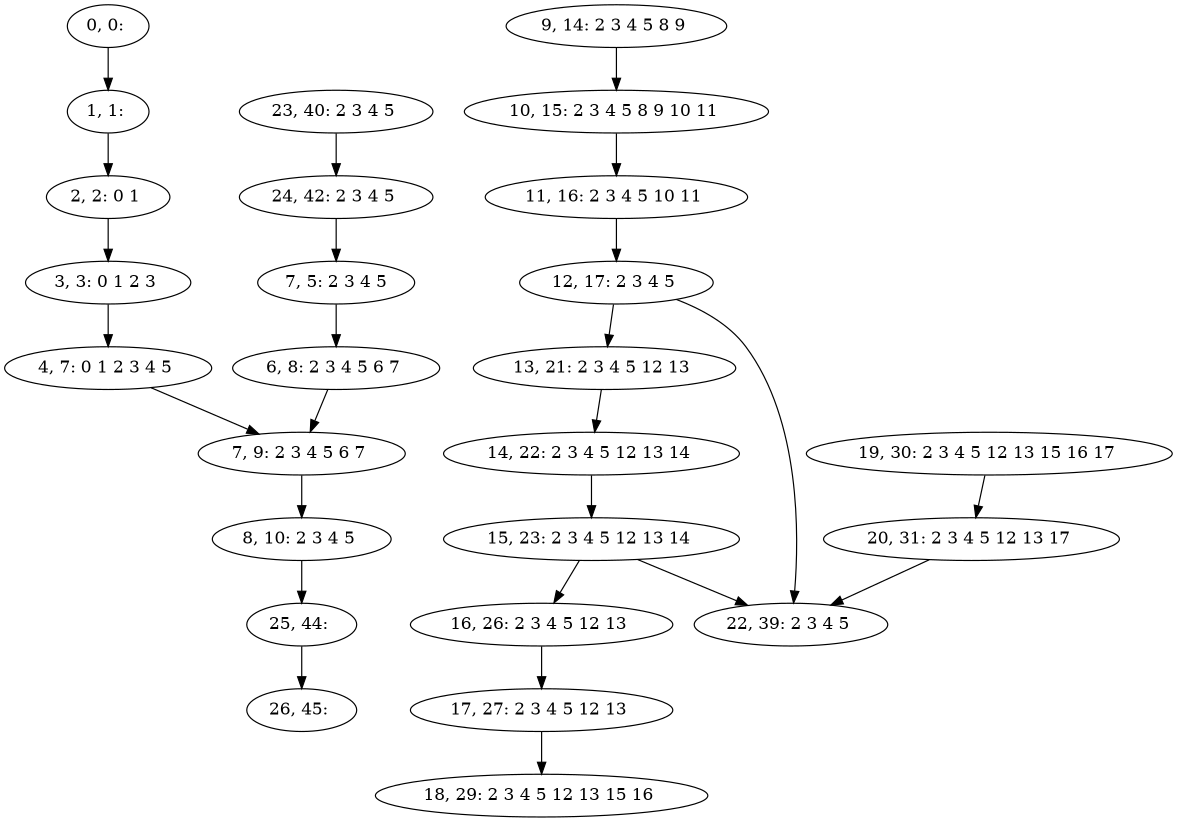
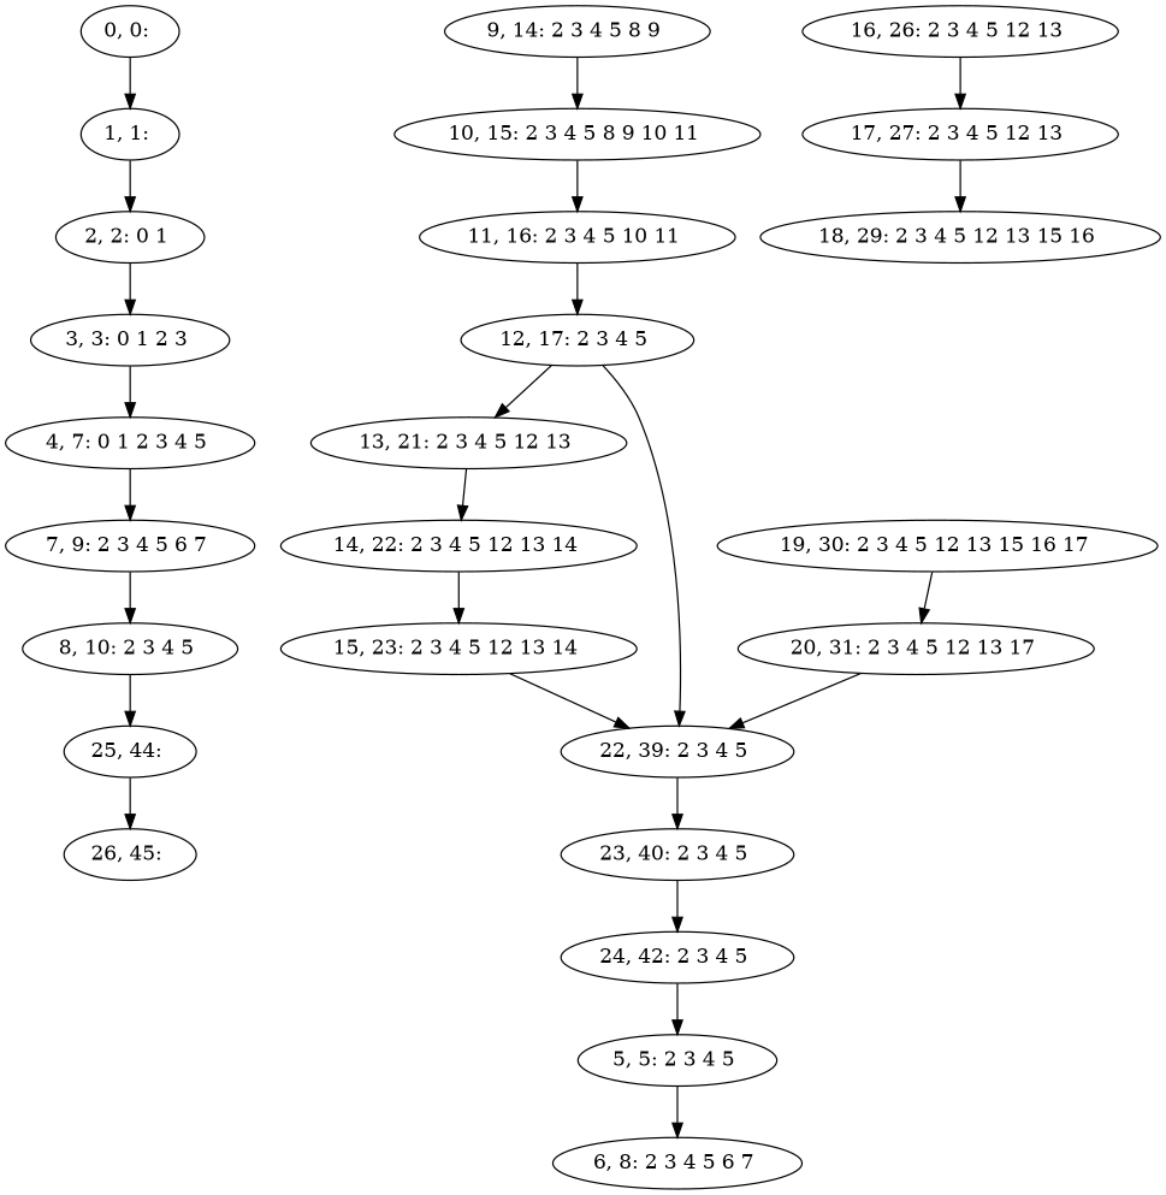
  digraph {
    n1 [label="0, 0: "]
    n2 [label="1, 1: "]
    n3 [label="2, 2: 0 1 "]
    n4 [label="3, 3: 0 1 2 3 "]
    n5 [label="4, 7: 0 1 2 3 4 5 "]
    n6 [label="7, 9: 2 3 4 5 6 7 "]
-   n7 [label="7, 5: 2 3 4 5"]
+   n7 [label="5, 5: 2 3 4 5 "]
    n8 [label="6, 8: 2 3 4 5 6 7 "]
    n9 [label="8, 10: 2 3 4 5 "]
    n10 [label="25, 44: "]
    n11 [label="9, 14: 2 3 4 5 8 9 "]
    n12 [label="10, 15: 2 3 4 5 8 9 10 11 "]
    n13 [label="26, 45: "]
    n14 [label="11, 16: 2 3 4 5 10 11 "]
    n15 [label="12, 17: 2 3 4 5 "]
    n16 [label="13, 21: 2 3 4 5 12 13 "]
    n17 [label="22, 39: 2 3 4 5 "]
    n18 [label="14, 22: 2 3 4 5 12 13 14 "]
    n19 [label="23, 40: 2 3 4 5 "]
    n20 [label="15, 23: 2 3 4 5 12 13 14 "]
    n21 [label="16, 26: 2 3 4 5 12 13 "]
    n22 [label="17, 27: 2 3 4 5 12 13 "]
    n23 [label="18, 29: 2 3 4 5 12 13 15 16 "]
    n24 [label="19, 30: 2 3 4 5 12 13 15 16 17 "]
    n25 [label="20, 31: 2 3 4 5 12 13 17 "]
    n26 [label="24, 42: 2 3 4 5 "]
    n1 -> n2
    n2 -> n3
    n3 -> n4
    n4 -> n5
    n5 -> n6
    n6 -> n9
    n7 -> n8
-   n8 -> n6
    n9 -> n10
    n10 -> n13
    n11 -> n12
    n12 -> n14
    n14 -> n15
    n15 -> n16
    n15 -> n17
    n16 -> n18
+   n17 -> n19
    n18 -> n20
    n19 -> n26
    n20 -> n17
-   n20 -> n21
    n21 -> n22
    n22 -> n23
    n24 -> n25
    n25 -> n17
    n26 -> n7
  }
